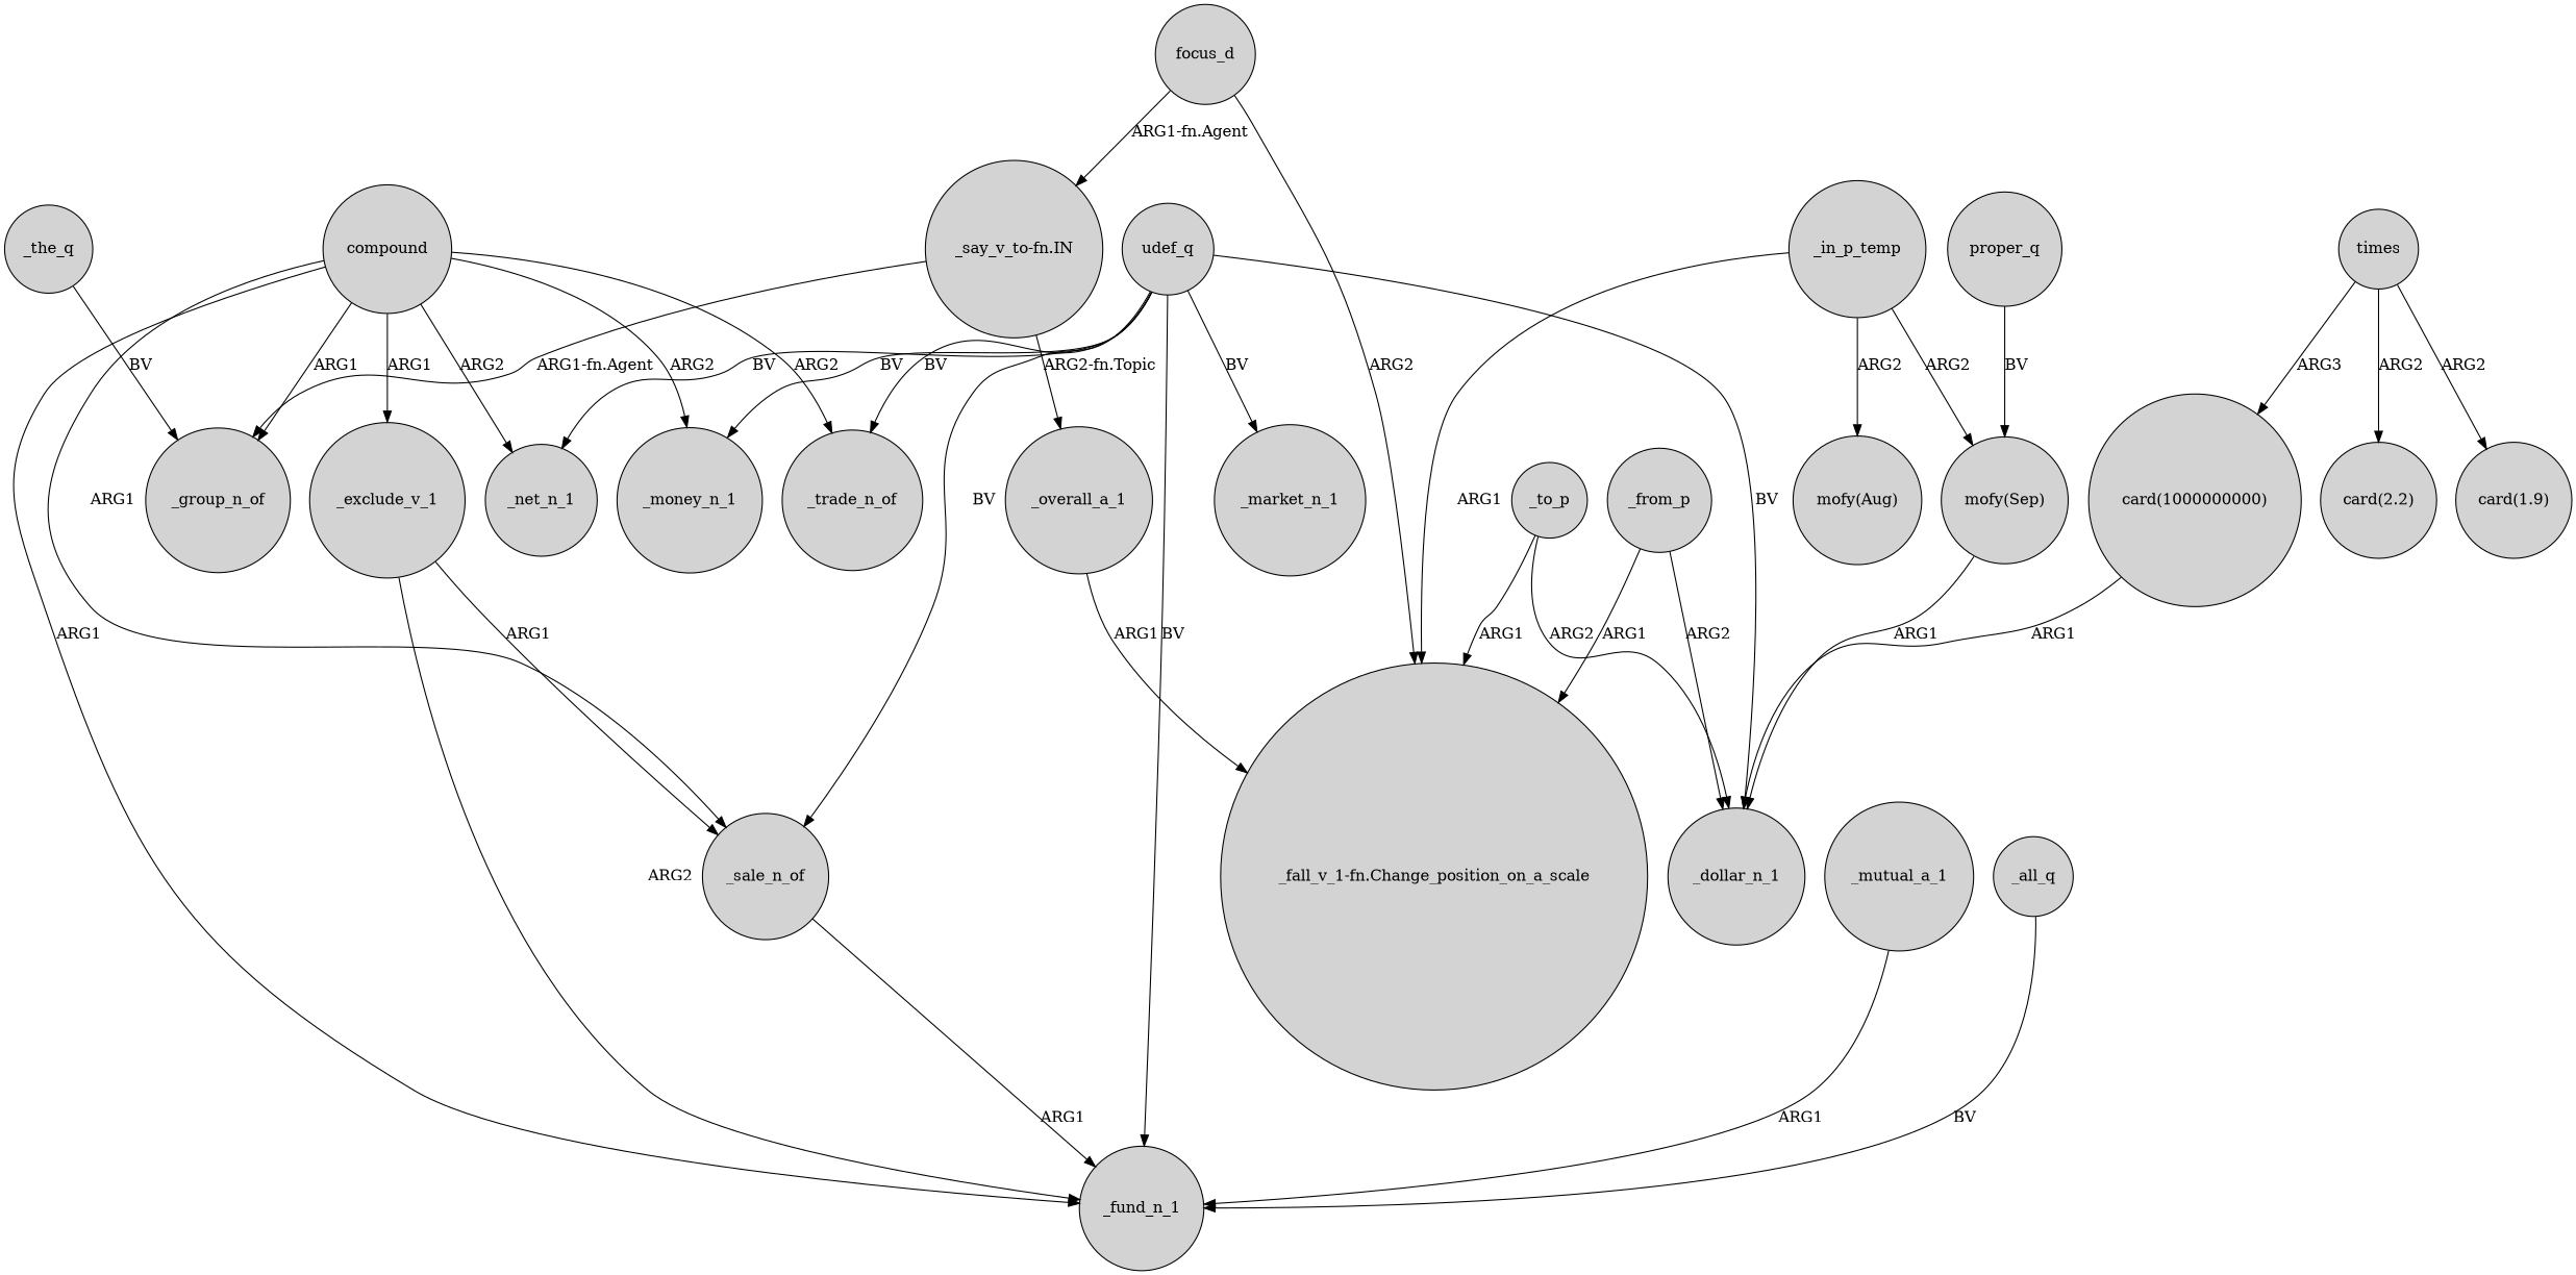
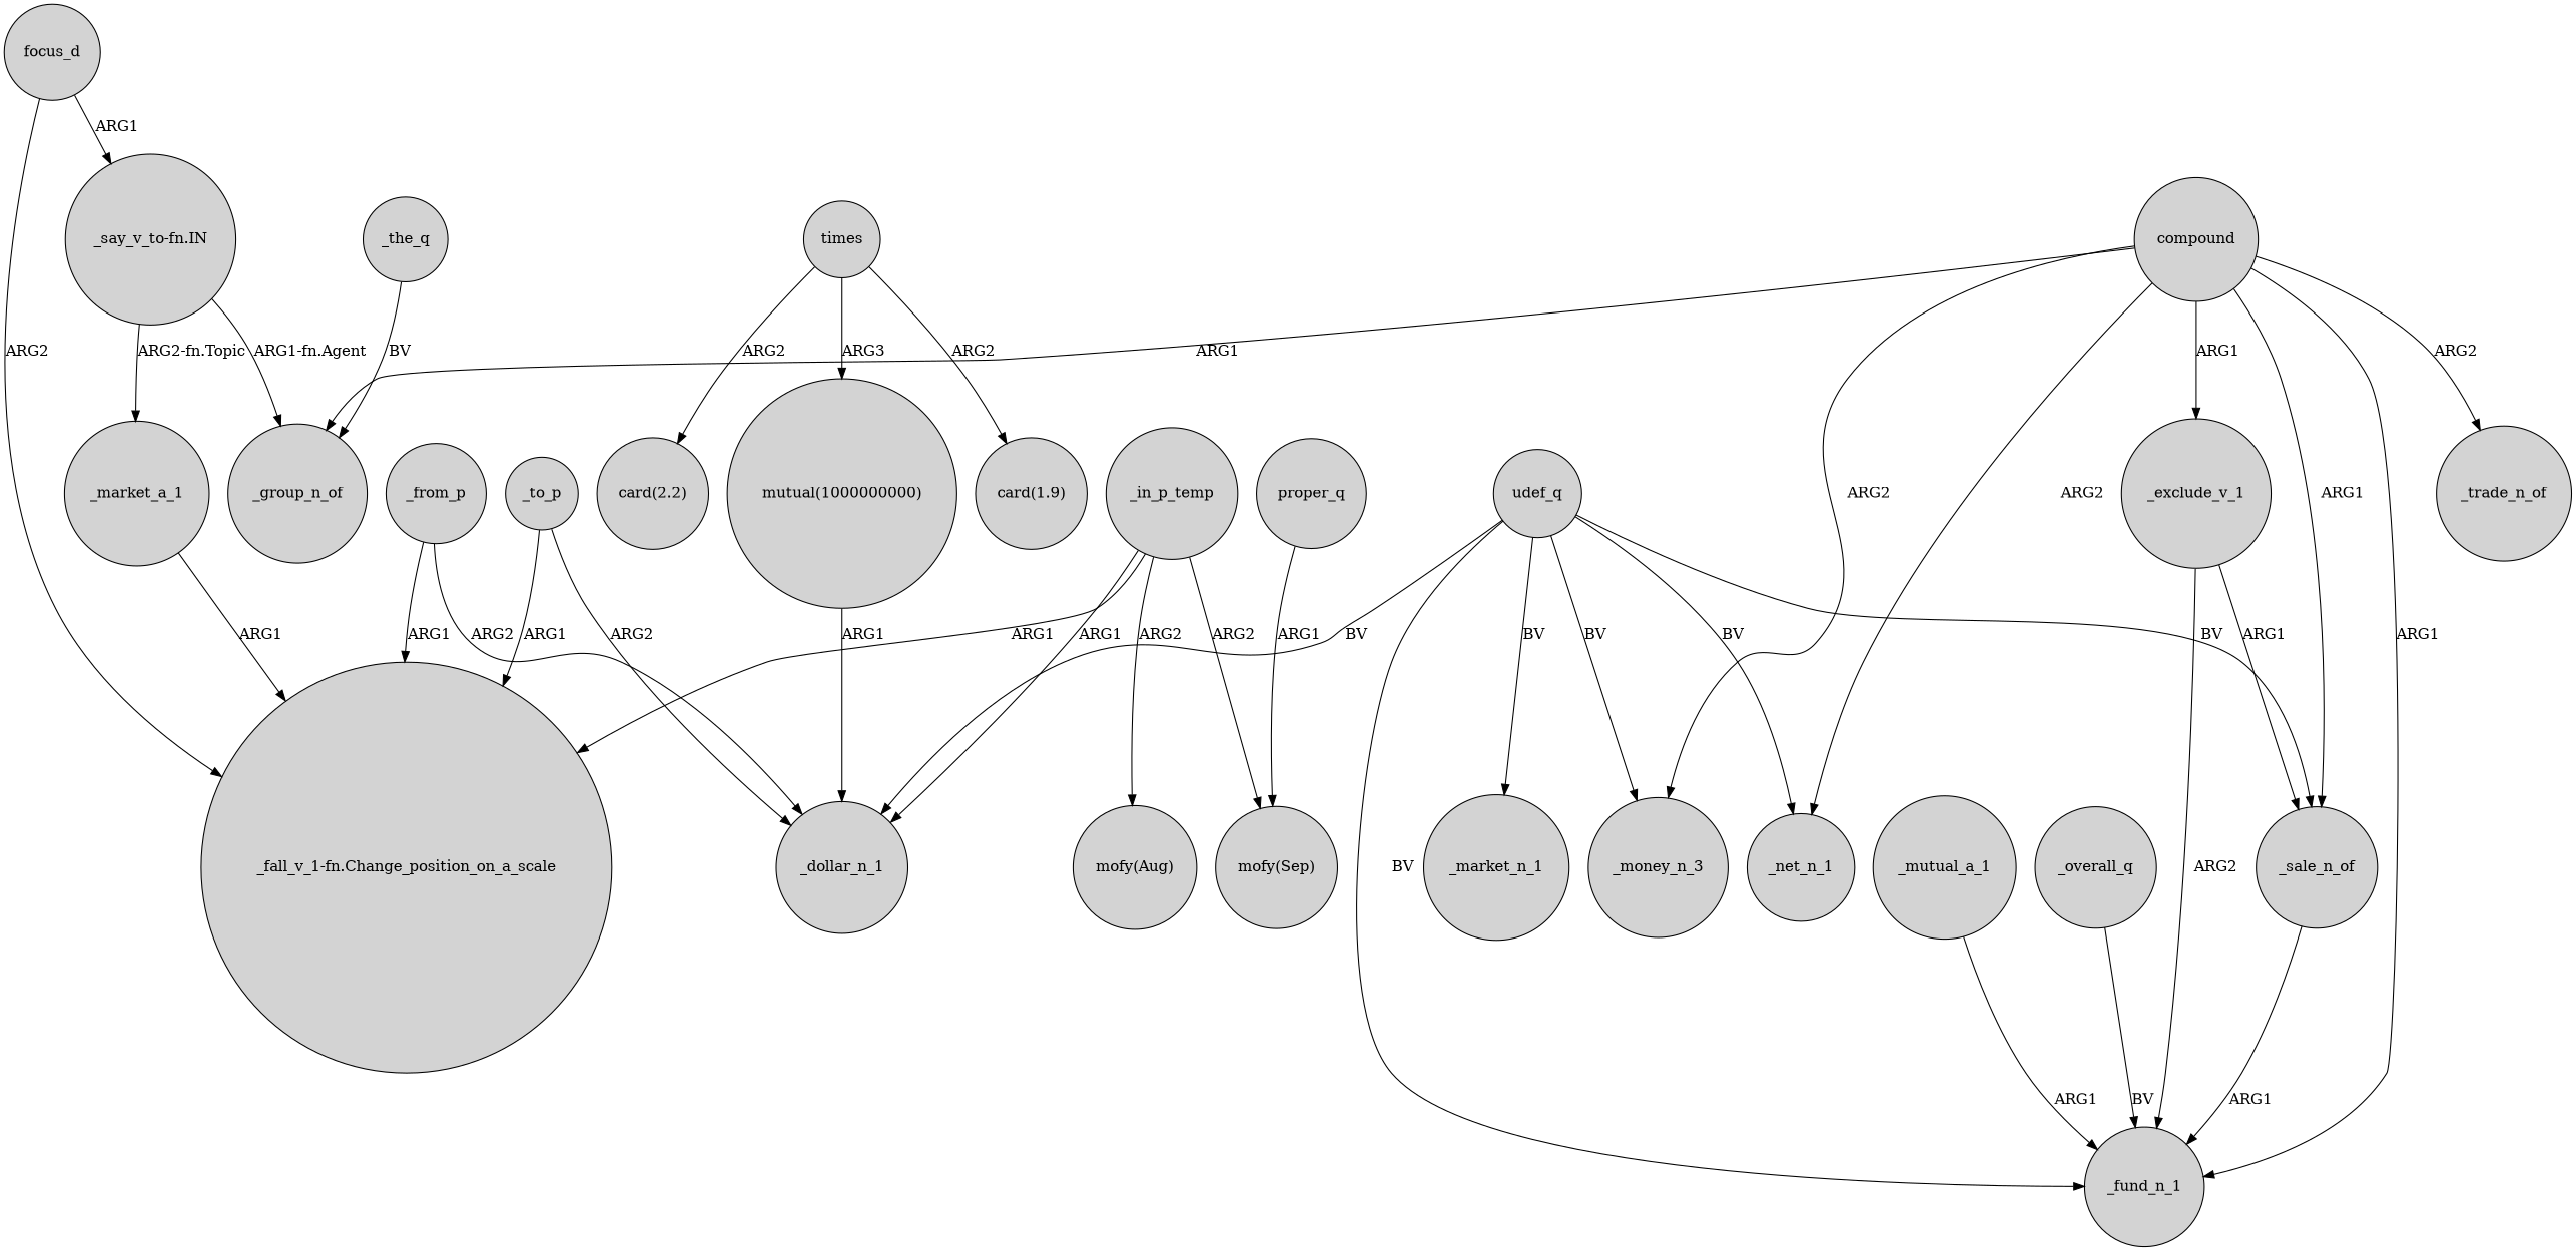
  digraph {
    node [shape=circle style=filled]
    "_say_v_to-fn.IN"
    _group_n_of
-   _overall_a_1
+   _overall_a_1 [label=_market_a_1]
    "_fall_v_1-fn.Change_position_on_a_scale"
    udef_q
-   _money_n_1
+   _money_n_1 [label=_money_n_3]
    _trade_n_of
    _dollar_n_1
    _sale_n_of
    _fund_n_1
    _market_n_1
    _net_n_1
    _to_p
    _exclude_v_1
    focus_d
    _mutual_a_1
    _from_p
    proper_q
    "mofy(Sep)"
    _the_q
    times
-   "card(1000000000)"
+   "card(1000000000)" [label="mutual(1000000000)"]
    n23 [label="card(2.2)"]
    "card(1.9)"
-   _all_q
+   _all_q [label=_overall_q]
    _in_p_temp
    "mofy(Aug)"
    compound
    "_say_v_to-fn.IN" -> _group_n_of [label="ARG1-fn.Agent"]
    "_say_v_to-fn.IN" -> _overall_a_1 [label="ARG2-fn.Topic"]
    _overall_a_1 -> "_fall_v_1-fn.Change_position_on_a_scale" [label=ARG1]
    udef_q -> _money_n_1 [label=BV]
-   udef_q -> _trade_n_of [label=BV]
    udef_q -> _dollar_n_1 [label=BV]
    udef_q -> _sale_n_of [label=BV]
    udef_q -> _fund_n_1 [label=BV]
    udef_q -> _market_n_1 [label=BV]
    udef_q -> _net_n_1 [label=BV]
    _sale_n_of -> _fund_n_1 [label=ARG1]
    _to_p -> "_fall_v_1-fn.Change_position_on_a_scale" [label=ARG1]
    _to_p -> _dollar_n_1 [label=ARG2]
    _exclude_v_1 -> _sale_n_of [label=ARG1]
    _exclude_v_1 -> _fund_n_1 [label=ARG2]
-   focus_d -> "_say_v_to-fn.IN" [label="ARG1-fn.Agent"]
+   focus_d -> "_say_v_to-fn.IN" [label=ARG1]
    focus_d -> "_fall_v_1-fn.Change_position_on_a_scale" [label=ARG2]
    _mutual_a_1 -> _fund_n_1 [label=ARG1]
    _from_p -> "_fall_v_1-fn.Change_position_on_a_scale" [label=ARG1]
    _from_p -> _dollar_n_1 [label=ARG2]
-   proper_q -> "mofy(Sep)" [label=BV]
+   proper_q -> "mofy(Sep)" [label=ARG1]
    _the_q -> _group_n_of [label=BV]
    times -> "card(1000000000)" [label=ARG3]
    times -> n23 [label=ARG2]
    times -> "card(1.9)" [label=ARG2]
    "card(1000000000)" -> _dollar_n_1 [label=ARG1]
    _all_q -> _fund_n_1 [label=BV]
    _in_p_temp -> "_fall_v_1-fn.Change_position_on_a_scale" [label=ARG1]
-   "mofy(Sep)" -> _dollar_n_1 [label=ARG1]
+   _in_p_temp -> _dollar_n_1 [label=ARG1]
    _in_p_temp -> "mofy(Sep)" [label=ARG2]
    _in_p_temp -> "mofy(Aug)" [label=ARG2]
    compound -> _group_n_of [label=ARG1]
    compound -> _money_n_1 [label=ARG2]
    compound -> _trade_n_of [label=ARG2]
    compound -> _sale_n_of [label=ARG1]
    compound -> _fund_n_1 [label=ARG1]
    compound -> _net_n_1 [label=ARG2]
    compound -> _exclude_v_1 [label=ARG1]
  }
